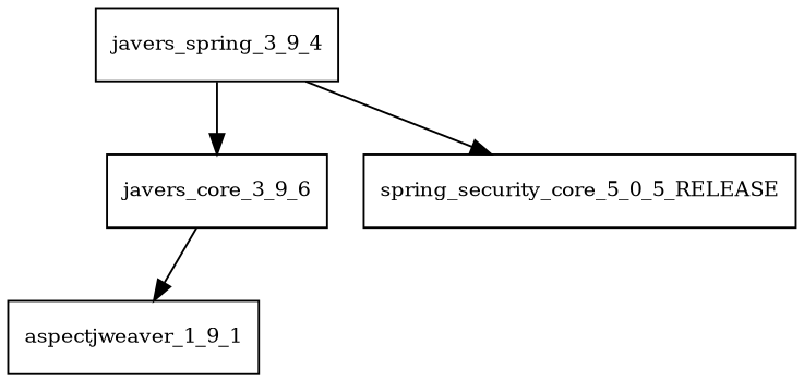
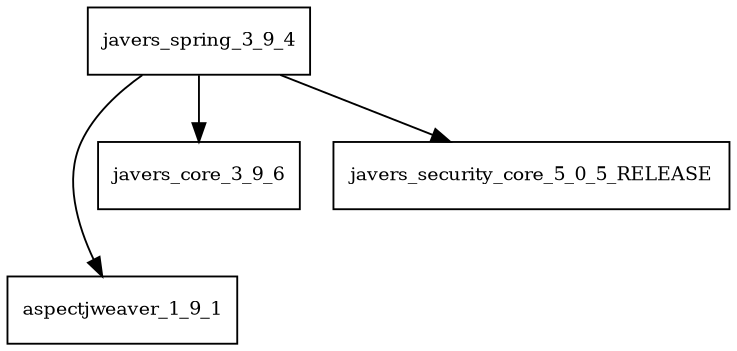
  digraph {
    node [fontsize=10.0 shape=box]
    javers_spring_3_9_4
    aspectjweaver_1_9_1
    n3 [label=javers_core_3_9_6]
-   spring_security_core_5_0_5_RELEASE
-   n3 -> aspectjweaver_1_9_1
+   spring_security_core_5_0_5_RELEASE [label=javers_security_core_5_0_5_RELEASE]
+   javers_spring_3_9_4 -> aspectjweaver_1_9_1
    javers_spring_3_9_4 -> n3
    javers_spring_3_9_4 -> spring_security_core_5_0_5_RELEASE
  }
